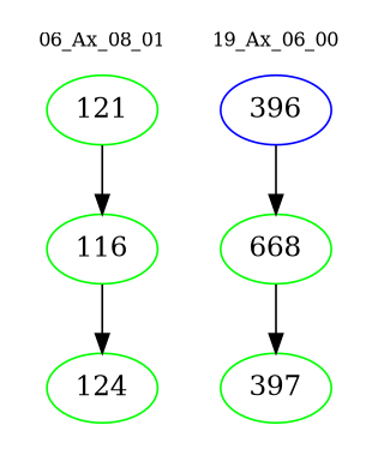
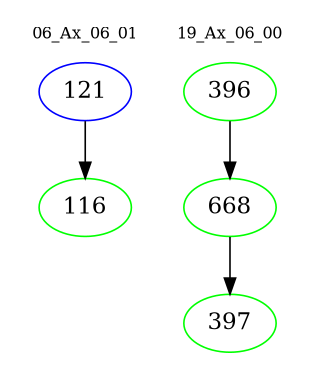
  digraph {
    node [color=green]
    edge [color=black]
-   n1 [label=121]
+   n1 [color=blue label=121]
    n2 [label=116]
-   n3 [label=124]
-   n4 [color=blue label=396]
+   n4 [label=396]
    n5 [label=668]
    n6 [label=397]
    subgraph cluster_1 {
      color=white
      fontsize=10
-     label="06_Ax_08_01"
+     label="06_Ax_06_01"
      n1
      n2
-     n3
    }
    subgraph cluster_2 {
      color=white
      fontsize=10
      label="19_Ax_06_00"
      n4
      n5
      n6
    }
    n1 -> n2
-   n2 -> n3
    n4 -> n5
    n5 -> n6
  }
